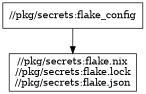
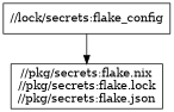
  digraph {
    node [shape=box]
-   "//pkg/secrets:flake_config"
+   "//pkg/secrets:flake_config" [label="//lock/secrets:flake_config"]
    "//pkg/secrets:flake.nix\n//pkg/secrets:flake.lock\n//pkg/secrets:flake.json"
    "//pkg/secrets:flake_config" -> "//pkg/secrets:flake.nix\n//pkg/secrets:flake.lock\n//pkg/secrets:flake.json"
  }
